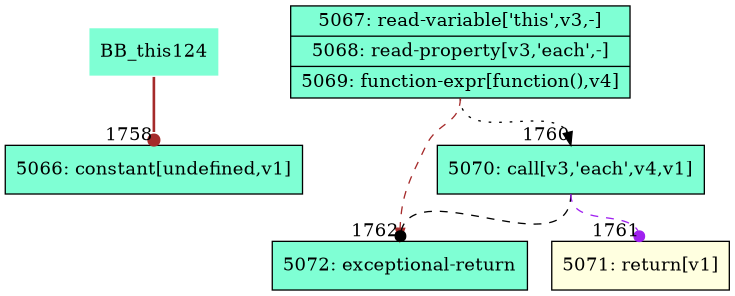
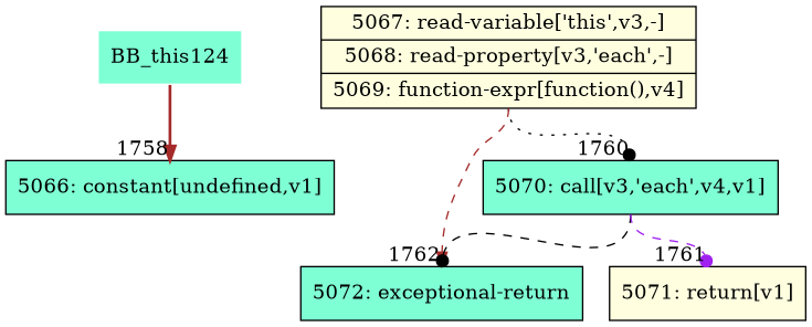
  digraph {
    rankdir=TD
    node [fillcolor=aquamarine shape=record style=filled]
    edge [arrowhead=normal color=brown headport=n style=dashed tailport=s]
    n1 [label=BB_this124 shape=none]
    n2 [label="{5066: constant[undefined,v1]}"]
-   n3 [label="{5067: read-variable['this',v3,-]|5068: read-property[v3,'each',-]|5069: function-expr[function(),v4]}"]
+   n3 [fillcolor=lightyellow label="{5067: read-variable['this',v3,-]|5068: read-property[v3,'each',-]|5069: function-expr[function(),v4]}"]
    n4 [label="{5070: call[v3,'each',v4,v1]}"]
    n5 [label="{5072: exceptional-return}"]
    n6 [fillcolor=lightyellow label="{5071: return[v1]}"]
-   n1 -> n2 [arrowhead=dot headlabel="    1758" style=bold]
-   n3 -> n4 [color=black headlabel="      1760" style=dotted]
+   n1 -> n2 [headlabel="    1758" style=bold]
+   n3 -> n4 [arrowhead=dot color=black headlabel="      1760" style=dotted]
    n3 -> n5 [headlabel="      1762"]
    n4 -> n5 [arrowhead=dot color=black]
    n4 -> n6 [arrowhead=dot color=purple headlabel="      1761"]
  }
